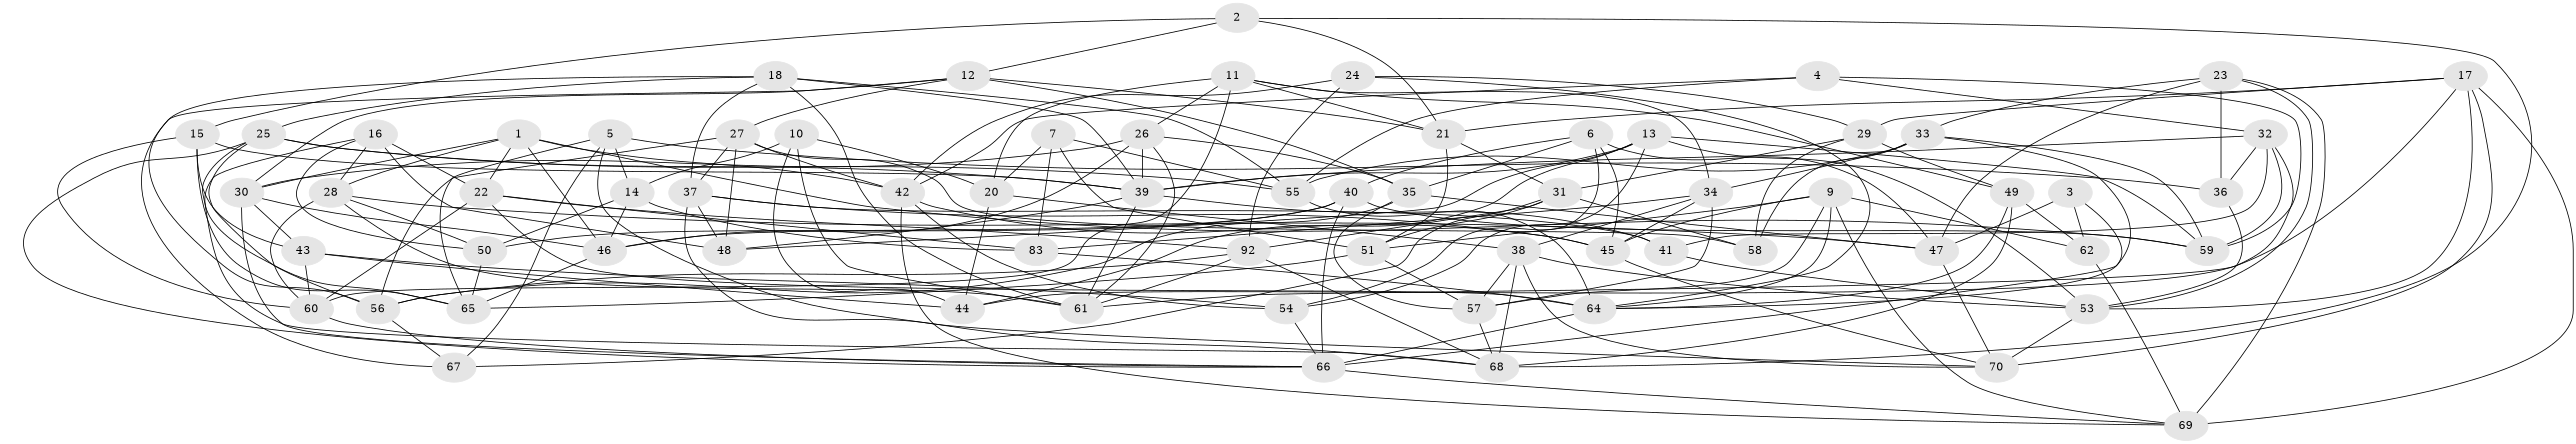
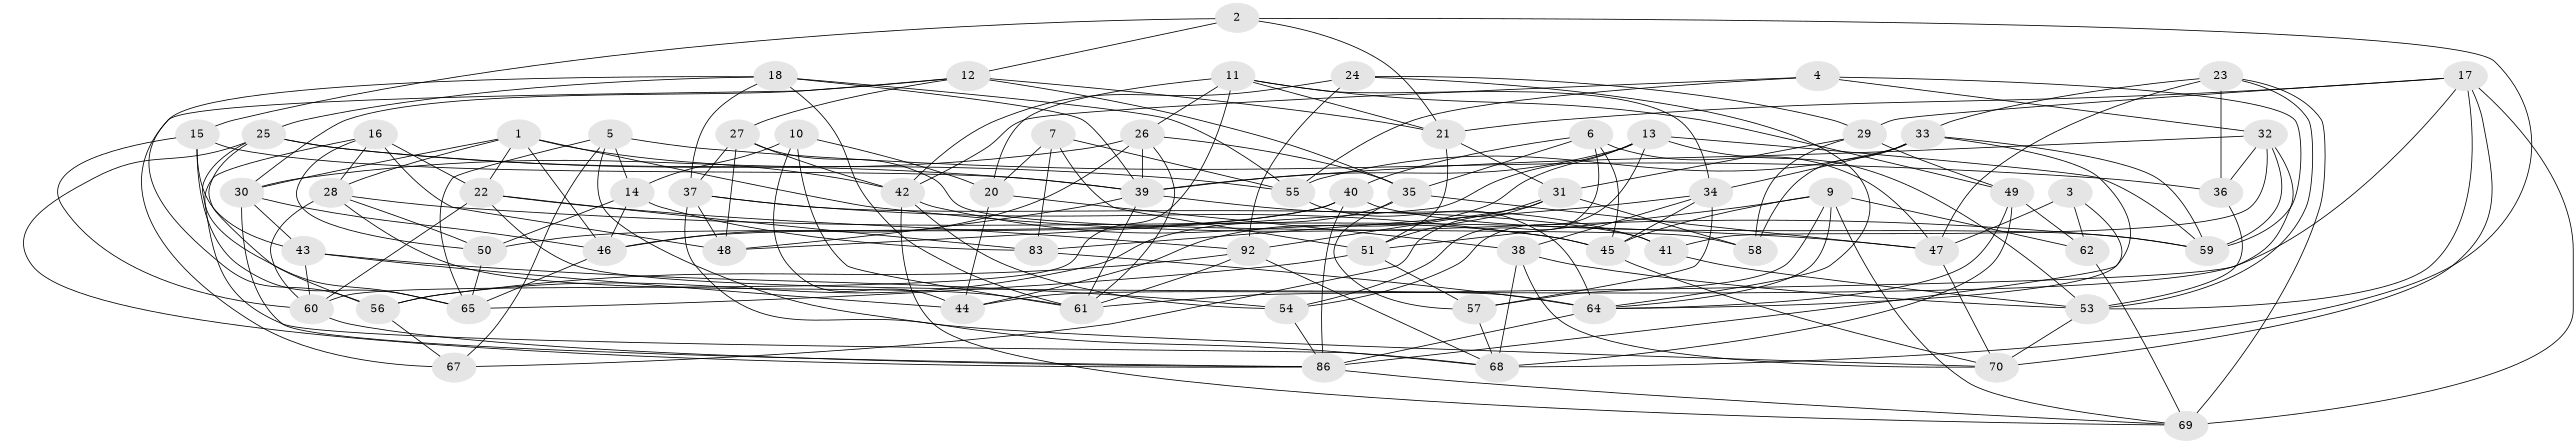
  graph {
    node [color=gray90 style=filled]
    edge [weight=1.0]
    1
    22
    28
    30
    42
    46
    59
    n8 [label=83]
    64
    60
    n11 [label=92]
    47
    61
    50
-   66
+   66 [label=86]
    43
    69
    45
    54
    65
    2
    12
    15
    21
    68
    35
    27
    56
    39
    51
    31
    3
    62
    70
    4
    32
    55
    36
    41
    5
    14
    67
    53
    6
    40
    57
    7
    20
    44
    38
    29
    49
    58
    9
    10
    11
    26
    34
    48
    37
    13
    23
    33
    16
    17
    18
    25
    24
    1 -- 22
    1 -- 28
    1 -- 30
    1 -- 42
    1 -- 46
    1 -- 59
    22 -- n8 [weight=2.0]
    22 -- 64 [weight=2.0]
    22 -- 60
    22 -- n11
    28 -- 60
    28 -- 47
    28 -- 61
    28 -- 50
    30 -- 46
    30 -- 66
    30 -- 43
    42 -- 69
    42 -- 45
    42 -- 54
    46 -- 65
    n8 -- 64
    64 -- 66
    60 -- 66
    n11 -- 61
    n11 -- 68
    n11 -- 56
    47 -- 70
    50 -- 65
    66 -- 69
    43 -- 60
    43 -- 54
    43 -- 44 [weight=2.0]
    45 -- 70
    54 -- 66
    2 -- 12
    2 -- 15
    2 -- 21
    2 -- 68
    12 -- 30
    12 -- 21
    12 -- 35
    12 -- 27
    12 -- 56
    15 -- 60
    15 -- 43
    15 -- 65
    15 -- 39
    21 -- 51
    21 -- 31
    35 -- 47
    35 -- 56
    35 -- 57
    27 -- 42
-   27 -- 56
    27 -- 58
    27 -- 48
    27 -- 37
    56 -- 67
    39 -- 61
    39 -- 41
    39 -- 48
    51 -- 65
    51 -- 57
    31 -- n11
    31 -- 51
    31 -- 67
    31 -- 58
    3 -- 47
    3 -- 66
    3 -- 62
    62 -- 69
    4 -- 42
    4 -- 59
    4 -- 32
    4 -- 55
    32 -- 59
    32 -- 61
    32 -- 39
    32 -- 36
    32 -- 41
    55 -- 64
    36 -- 53
    41 -- 53
    5 -- 65
    5 -- 70
    5 -- 36
    5 -- 14 [weight=2.0]
    5 -- 67
    14 -- 46
    14 -- n8
    14 -- 50
    53 -- 70
    6 -- 47
    6 -- 45
    6 -- 54 [weight=2.0]
    6 -- 35
    6 -- 40
    40 -- 46
    40 -- 59
    40 -- 50 [weight=2.0]
    40 -- 66
    57 -- 68
    7 -- n8
    7 -- 51
    7 -- 55
    7 -- 20
    20 -- 44
    20 -- 38
    38 -- 68
    38 -- 70
    38 -- 53
-   38 -- 57
    29 -- 31
    29 -- 49
    29 -- 58
    49 -- 64
    49 -- 68 [weight=2.0]
    49 -- 62
    9 -- 64
    9 -- 69
    9 -- 45
    9 -- 51
    9 -- 62
    9 -- 57
    10 -- 61 [weight=2.0]
    10 -- 14
    10 -- 20 [weight=2.0]
    10 -- 44
    11 -- 60
    11 -- 21
    11 -- 20
    11 -- 49
    11 -- 26
    11 -- 34
    26 -- 30
    26 -- 46
    26 -- 61
    26 -- 35
    26 -- 39
    34 -- n8
    34 -- 45
    34 -- 57
    34 -- 38
    37 -- 45
    37 -- 68
    37 -- 41
    37 -- 48
    13 -- 59
    13 -- 54
    13 -- 39
    13 -- 53
    13 -- 44
    13 -- 48
    23 -- 47
    23 -- 69
    23 -- 36
    23 -- 53
    23 -- 33
    33 -- 59
    33 -- 64
    33 -- 55
    33 -- 58
    33 -- 34
    16 -- 22
    16 -- 28
    16 -- 50
    16 -- 56
    16 -- 48 [weight=2.0]
    17 -- 69
    17 -- 21
    17 -- 70
    17 -- 53
    17 -- 44
    17 -- 29
    18 -- 61
    18 -- 39
    18 -- 55
    18 -- 67
    18 -- 37
    18 -- 25
    25 -- 66
    25 -- 65
    25 -- 68
    25 -- 39
    25 -- 55
    24 -- 42
    24 -- 64
    24 -- n11
    24 -- 29
  }
